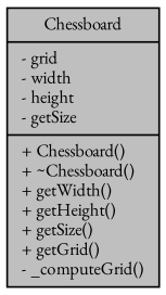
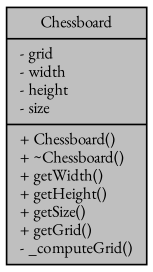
  digraph {
    fontname="EB Garamond"
-   n1 [color=black fillcolor=grey75 fontcolor=black fontname="EB Garamond" fontsize=10 height=0.2 label="{Chessboard\n|- grid\l- width\l- height\l- getSize\l|+ Chessboard()\l+ ~Chessboard()\l+ getWidth()\l+ getHeight()\l+ getSize()\l+ getGrid()\l- _computeGrid()\l}" shape=record style=filled width=0.4]
+   n1 [color=black fillcolor=grey75 fontcolor=black fontname="EB Garamond" fontsize=10 height=0.2 label="{Chessboard\n|- grid\l- width\l- height\l- size\l|+ Chessboard()\l+ ~Chessboard()\l+ getWidth()\l+ getHeight()\l+ getSize()\l+ getGrid()\l- _computeGrid()\l}" shape=record style=filled width=0.4]
  }
